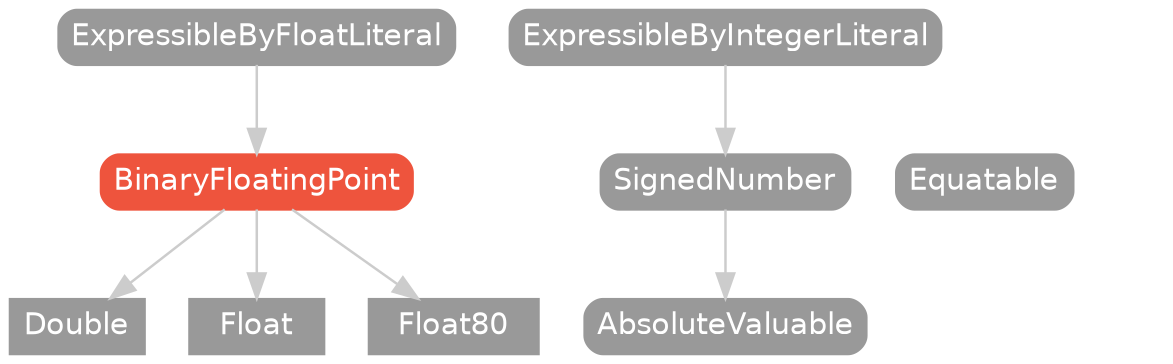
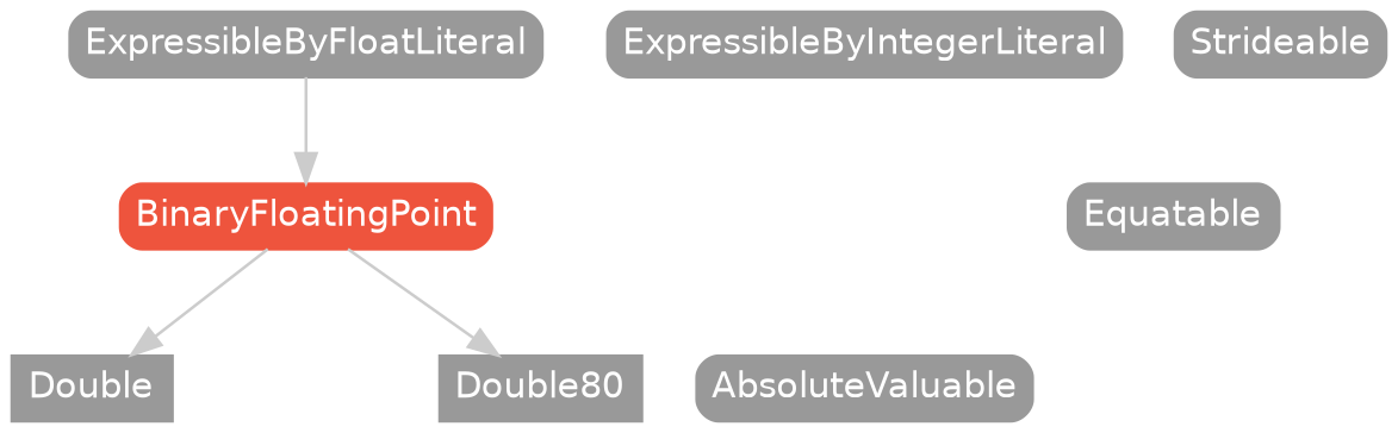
  strict digraph {
    node [color="#999999" fillcolor="#999999" fontcolor=white fontname=Helvetica fontsize=12 margin="0.07,0.05" shape=box style="filled,rounded"]
    edge [color="#cccccc"]
    Double [height=0.3 style=filled]
-   Float [height=0.3 style=filled]
-   Float80 [height=0.3 style=filled]
+   Float80 [height=0.3 style=filled label=Double80]
    AbsoluteValuable [height=0.3]
    BinaryFloatingPoint [color="#ee543d" fillcolor="#ee543d" height=0.3]
-   SignedNumber [height=0.3]
+   Strideable [height=0.3]
    Equatable [height=0.3]
    ExpressibleByFloatLiteral [height=0.3]
    ExpressibleByIntegerLiteral [height=0.3]
    subgraph sub_1 {
      rank=max
      Double
-     Float
      Float80
    }
    BinaryFloatingPoint -> Double
-   BinaryFloatingPoint -> Float
    BinaryFloatingPoint -> Float80
-   SignedNumber -> AbsoluteValuable
    ExpressibleByFloatLiteral -> BinaryFloatingPoint
-   ExpressibleByIntegerLiteral -> SignedNumber
  }
